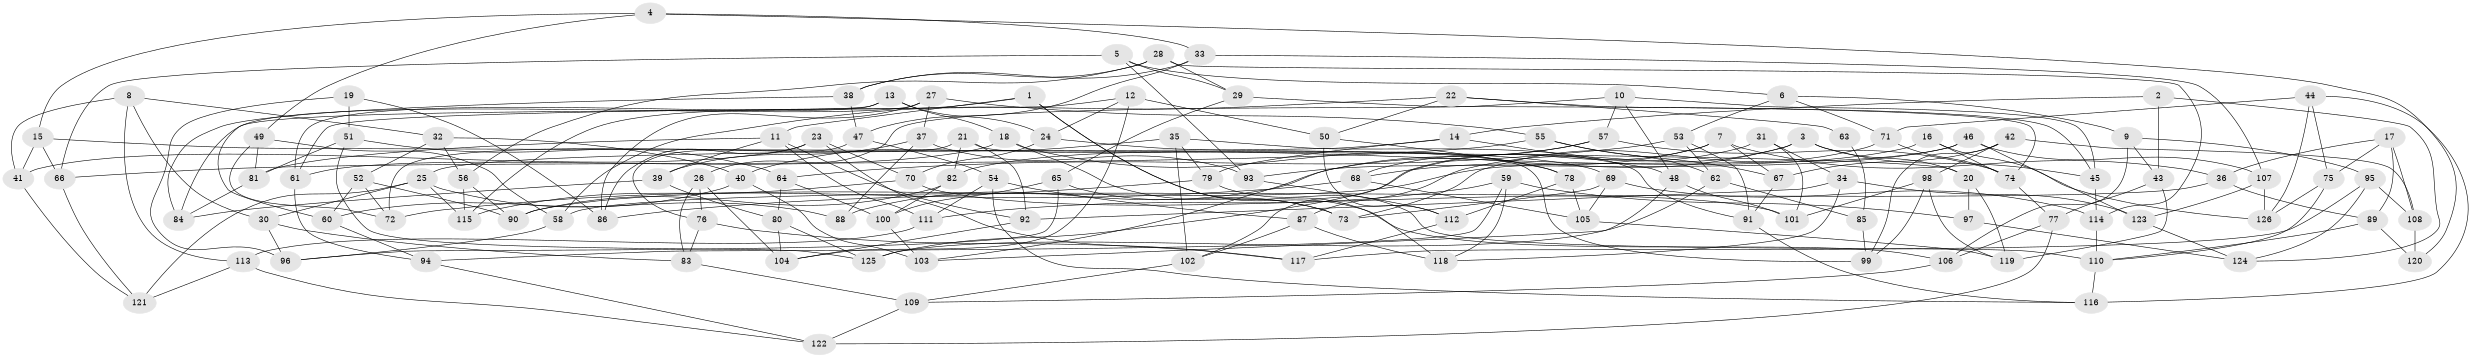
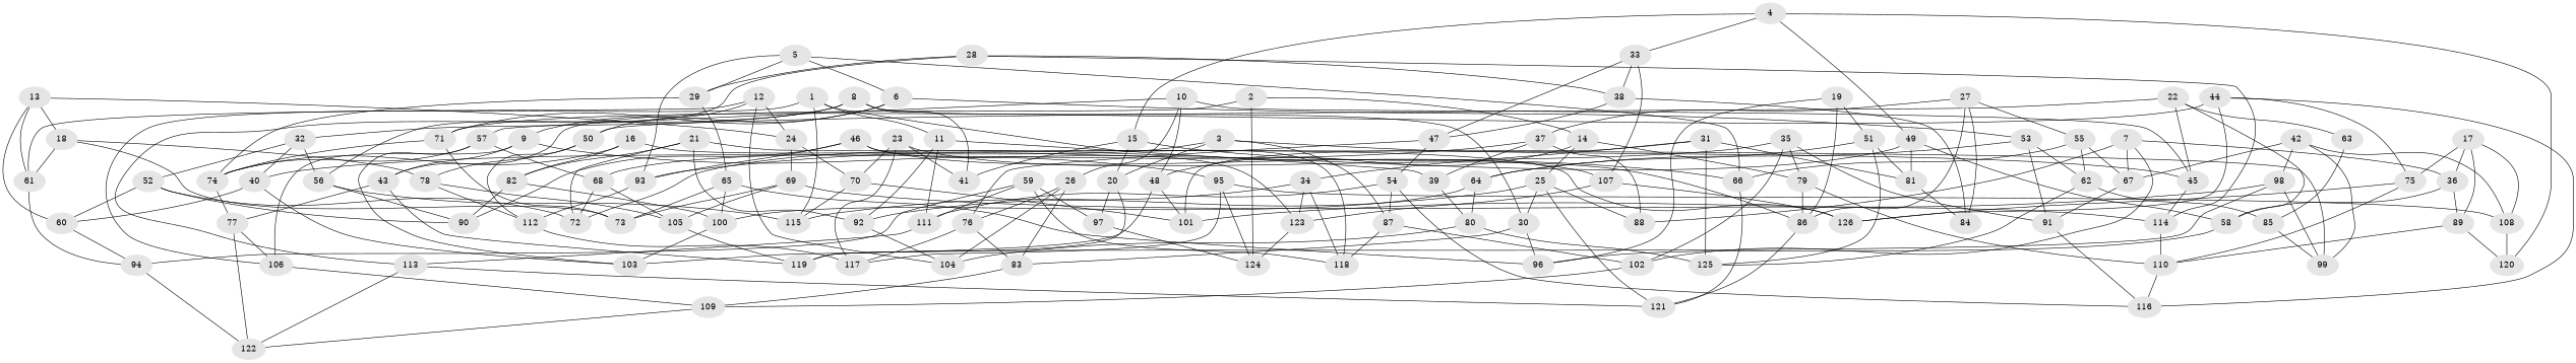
  graph {
    node [color=gray90 style=filled]
    1
    11
    106
    115
    118
    39
    92
    111
    109
    2
    14
    43
    124
    48
    25
    79
    77
    119
    85
    99
    3
    20
    45
    68
    87
    97
    114
    72
    105
    102
    4
    15
    33
    49
    120
    66
    41
    38
    47
    107
    58
    81
    5
    6
    29
    93
    9
    53
    71
    74
    65
    121
    112
    95
    91
    64
    62
    73
    7
    36
    67
    88
    89
    8
    30
    32
    113
    96
    83
    56
    40
    52
    122
    108
    117
    10
    26
    57
    104
    76
    101
    103
    84
    80
    12
    24
    50
    61
    70
    69
    78
    94
    13
    18
    60
    86
    110
    16
    82
    126
    90
    100
    17
    75
    19
    51
    125
    63
    21
    22
    23
    27
    37
    55
    28
    31
    34
    123
    54
    35
    116
    42
    98
    44
    46
    59
    1 -- 11
    1 -- 106
    1 -- 115
    1 -- 118
    11 -- 39
    11 -- 92
    11 -- 111
    106 -- 109
-   39 -- 84
    39 -- 80
    92 -- 104
    111 -- 113
    109 -- 122
    2 -- 14
    2 -- 43
    2 -- 124
    14 -- 48
    14 -- 25
    14 -- 79
    43 -- 77
    43 -- 119
    48 -- 101
    48 -- 103
    25 -- 115
    25 -- 121
    25 -- 88
    25 -- 30
    79 -- 86
    79 -- 110
    77 -- 106
    77 -- 122
    85 -- 99
    3 -- 20
    3 -- 45
    3 -- 68
    3 -- 87
    20 -- 119
    20 -- 97
    45 -- 114
    68 -- 72
    68 -- 105
    87 -- 118
    87 -- 102
    97 -- 124
    114 -- 110
    105 -- 119
    102 -- 109
    4 -- 15
    4 -- 33
    4 -- 49
    4 -- 120
    15 -- 20
    15 -- 66
    15 -- 41
    33 -- 38
    33 -- 47
    33 -- 107
    49 -- 72
    49 -- 58
    49 -- 81
    66 -- 121
-   41 -- 121
+   86 -- 121
    38 -- 47
    38 -- 84
    47 -- 76
    47 -- 54
    107 -- 126
    107 -- 123
    58 -- 96
    81 -- 84
    5 -- 66
    5 -- 6
    5 -- 29
    5 -- 93
    6 -- 9
    6 -- 53
    6 -- 71
    29 -- 74
    29 -- 65
    93 -- 112
    9 -- 106
    9 -- 43
    9 -- 95
    53 -- 91
    53 -- 64
    53 -- 62
    71 -- 74
    71 -- 73
    74 -- 77
    65 -- 73
    65 -- 96
    65 -- 100
    112 -- 117
    95 -- 124
    95 -- 108
    95 -- 117
    91 -- 116
    64 -- 80
    64 -- 100
    62 -- 85
    62 -- 125
    7 -- 102
    7 -- 36
    7 -- 67
    7 -- 88
    36 -- 58
    36 -- 89
    67 -- 91
    89 -- 120
    89 -- 110
    8 -- 41
    8 -- 30
    8 -- 32
    8 -- 113
    30 -- 96
    30 -- 83
    32 -- 56
    32 -- 40
    32 -- 52
    113 -- 121
    113 -- 122
    83 -- 109
    56 -- 115
    56 -- 90
    40 -- 103
    40 -- 60
    52 -- 72
    52 -- 60
    52 -- 90
    108 -- 120
    10 -- 48
    10 -- 45
    10 -- 26
    10 -- 57
    26 -- 83
    26 -- 104
    26 -- 76
    57 -- 68
    57 -- 74
    57 -- 103
    76 -- 83
    76 -- 117
    80 -- 104
    80 -- 125
    12 -- 104
    12 -- 24
    12 -- 50
    12 -- 61
    24 -- 70
    24 -- 69
    50 -- 112
    50 -- 78
    61 -- 94
    70 -- 115
    70 -- 101
    69 -- 114
    69 -- 105
    69 -- 73
    78 -- 105
    78 -- 112
    94 -- 122
    13 -- 24
    13 -- 61
    13 -- 18
    13 -- 60
    18 -- 73
    18 -- 61
    18 -- 78
    60 -- 94
    110 -- 116
    16 -- 74
    16 -- 82
    16 -- 126
    82 -- 90
    82 -- 100
    100 -- 103
    17 -- 36
    17 -- 89
    17 -- 108
    17 -- 75
    75 -- 110
    75 -- 126
    19 -- 96
    19 -- 86
    19 -- 51
    51 -- 81
    51 -- 64
    51 -- 125
    63 -- 85
    21 -- 92
    21 -- 99
    21 -- 72
    21 -- 82
    22 -- 45
    22 -- 58
    22 -- 50
    22 -- 63
    23 -- 41
    23 -- 117
    23 -- 70
    23 -- 86
    27 -- 84
    27 -- 86
    27 -- 37
    27 -- 55
    37 -- 39
    37 -- 93
    37 -- 88
    55 -- 66
    55 -- 62
    55 -- 67
    28 -- 114
    28 -- 38
    28 -- 29
    28 -- 56
-   11 -- 81
+   31 -- 81
    31 -- 101
    31 -- 125
    31 -- 34
    34 -- 118
    34 -- 92
    34 -- 123
    123 -- 124
    54 -- 111
    54 -- 87
    54 -- 116
    35 -- 79
    35 -- 102
    35 -- 91
    35 -- 40
    42 -- 99
    42 -- 67
    42 -- 108
    42 -- 98
    98 -- 119
    98 -- 99
    98 -- 101
    44 -- 71
    44 -- 126
    44 -- 75
    44 -- 116
    46 -- 107
    46 -- 93
    46 -- 90
    46 -- 123
    59 -- 118
    59 -- 111
    59 -- 97
    59 -- 94
  }
